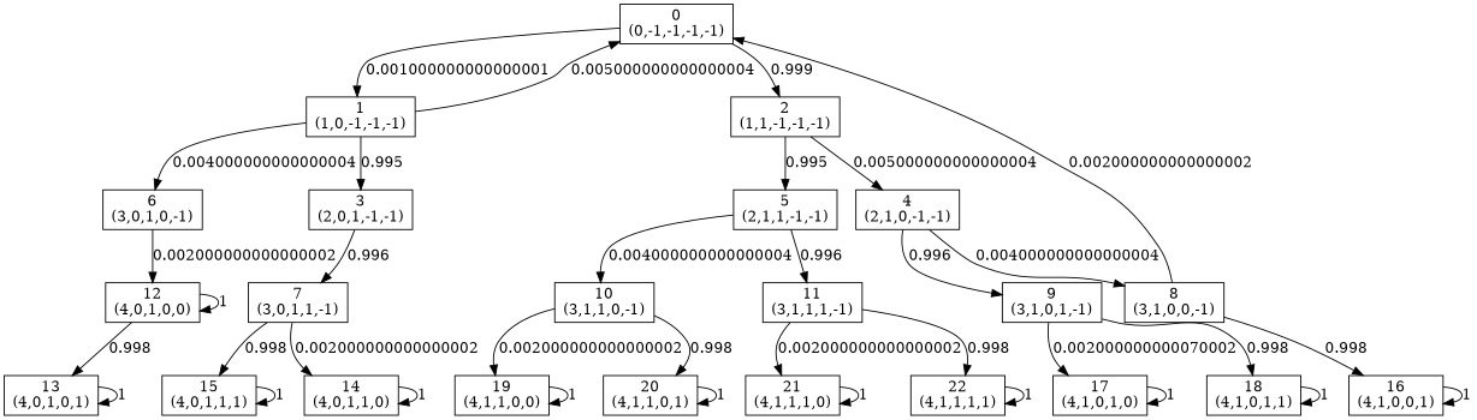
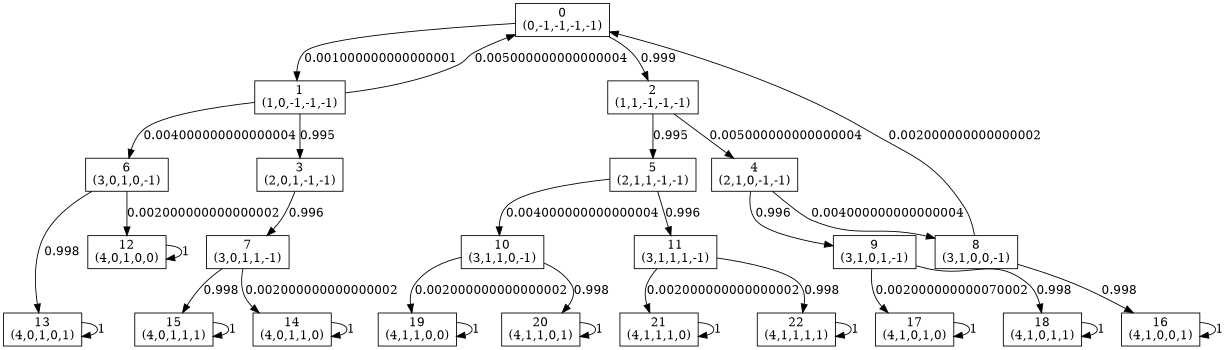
  digraph {
    node [shape=box]
    n1 [label="0\n(0,-1,-1,-1,-1)"]
    n2 [label="1\n(1,0,-1,-1,-1)"]
    n3 [label="2\n(1,1,-1,-1,-1)"]
    n4 [label="3\n(2,0,1,-1,-1)"]
    n5 [label="6\n(3,0,1,0,-1)"]
    n6 [label="4\n(2,1,0,-1,-1)"]
    n7 [label="5\n(2,1,1,-1,-1)"]
    n8 [label="7\n(3,0,1,1,-1)"]
    n9 [label="8\n(3,1,0,0,-1)"]
    n10 [label="9\n(3,1,0,1,-1)"]
    n11 [label="10\n(3,1,1,0,-1)"]
    n12 [label="11\n(3,1,1,1,-1)"]
    n13 [label="12\n(4,0,1,0,0)"]
    n14 [label="13\n(4,0,1,0,1)"]
    n15 [label="14\n(4,0,1,1,0)"]
    n16 [label="15\n(4,0,1,1,1)"]
    n17 [label="16\n(4,1,0,0,1)"]
    n18 [label="17\n(4,1,0,1,0)"]
    n19 [label="18\n(4,1,0,1,1)"]
    n20 [label="19\n(4,1,1,0,0)"]
    n21 [label="20\n(4,1,1,0,1)"]
    n22 [label="21\n(4,1,1,1,0)"]
    n23 [label="22\n(4,1,1,1,1)"]
    n1 -> n2 [label=0.001000000000000001]
    n1 -> n3 [label=0.999]
    n2 -> n1 [label=0.005000000000000004]
    n2 -> n4 [label=0.995]
    n2 -> n5 [label=0.004000000000000004]
    n3 -> n6 [label=0.005000000000000004]
    n3 -> n7 [label=0.995]
    n4 -> n8 [label=0.996]
    n5 -> n13 [label=0.002000000000000002]
-   n13 -> n14 [label=0.998]
+   n5 -> n14 [label=0.998]
    n6 -> n9 [label=0.004000000000000004]
    n6 -> n10 [label=0.996]
    n7 -> n11 [label=0.004000000000000004]
    n7 -> n12 [label=0.996]
    n8 -> n15 [label=0.002000000000000002]
    n8 -> n16 [label=0.998]
    n9 -> n1 [label=0.002000000000000002]
    n9 -> n17 [label=0.998]
    n10 -> n18 [label=0.002000000000070002]
    n10 -> n19 [label=0.998]
    n11 -> n20 [label=0.002000000000000002]
    n11 -> n21 [label=0.998]
    n12 -> n22 [label=0.002000000000000002]
    n12 -> n23 [label=0.998]
    n13 -> n13 [label=1]
    n14 -> n14 [label=1]
    n15 -> n15 [label=1]
    n16 -> n16 [label=1]
    n17 -> n17 [label=1]
    n18 -> n18 [label=1]
    n19 -> n19 [label=1]
    n20 -> n20 [label=1]
    n21 -> n21 [label=1]
    n22 -> n22 [label=1]
    n23 -> n23 [label=1]
  }
